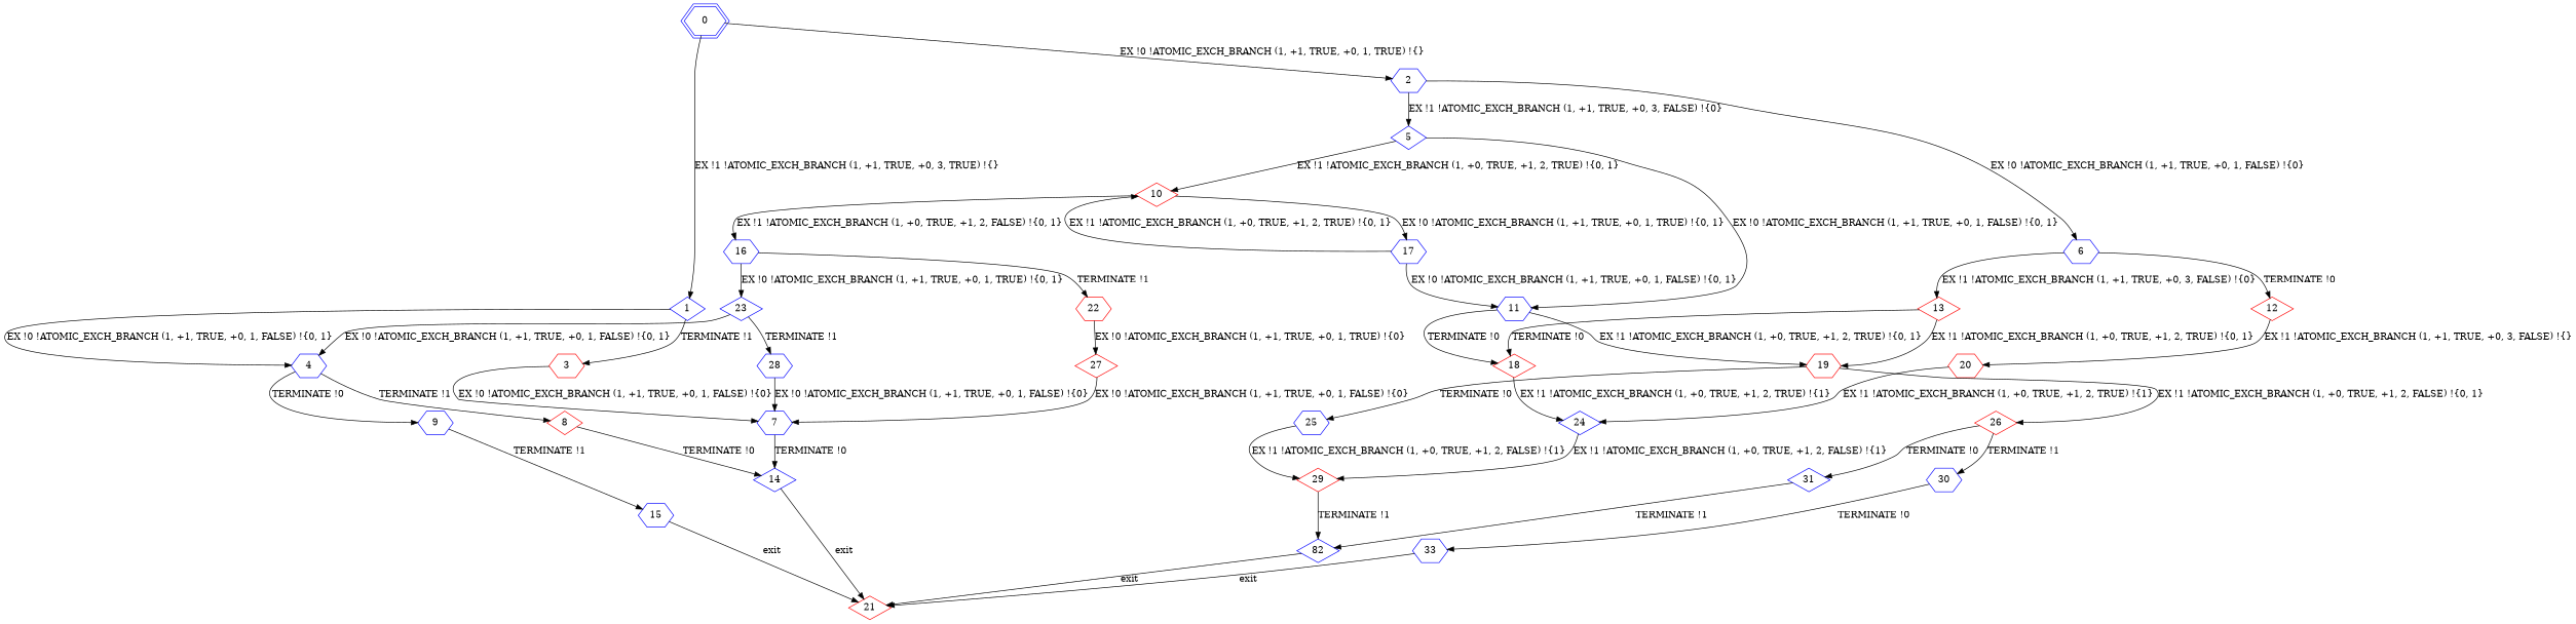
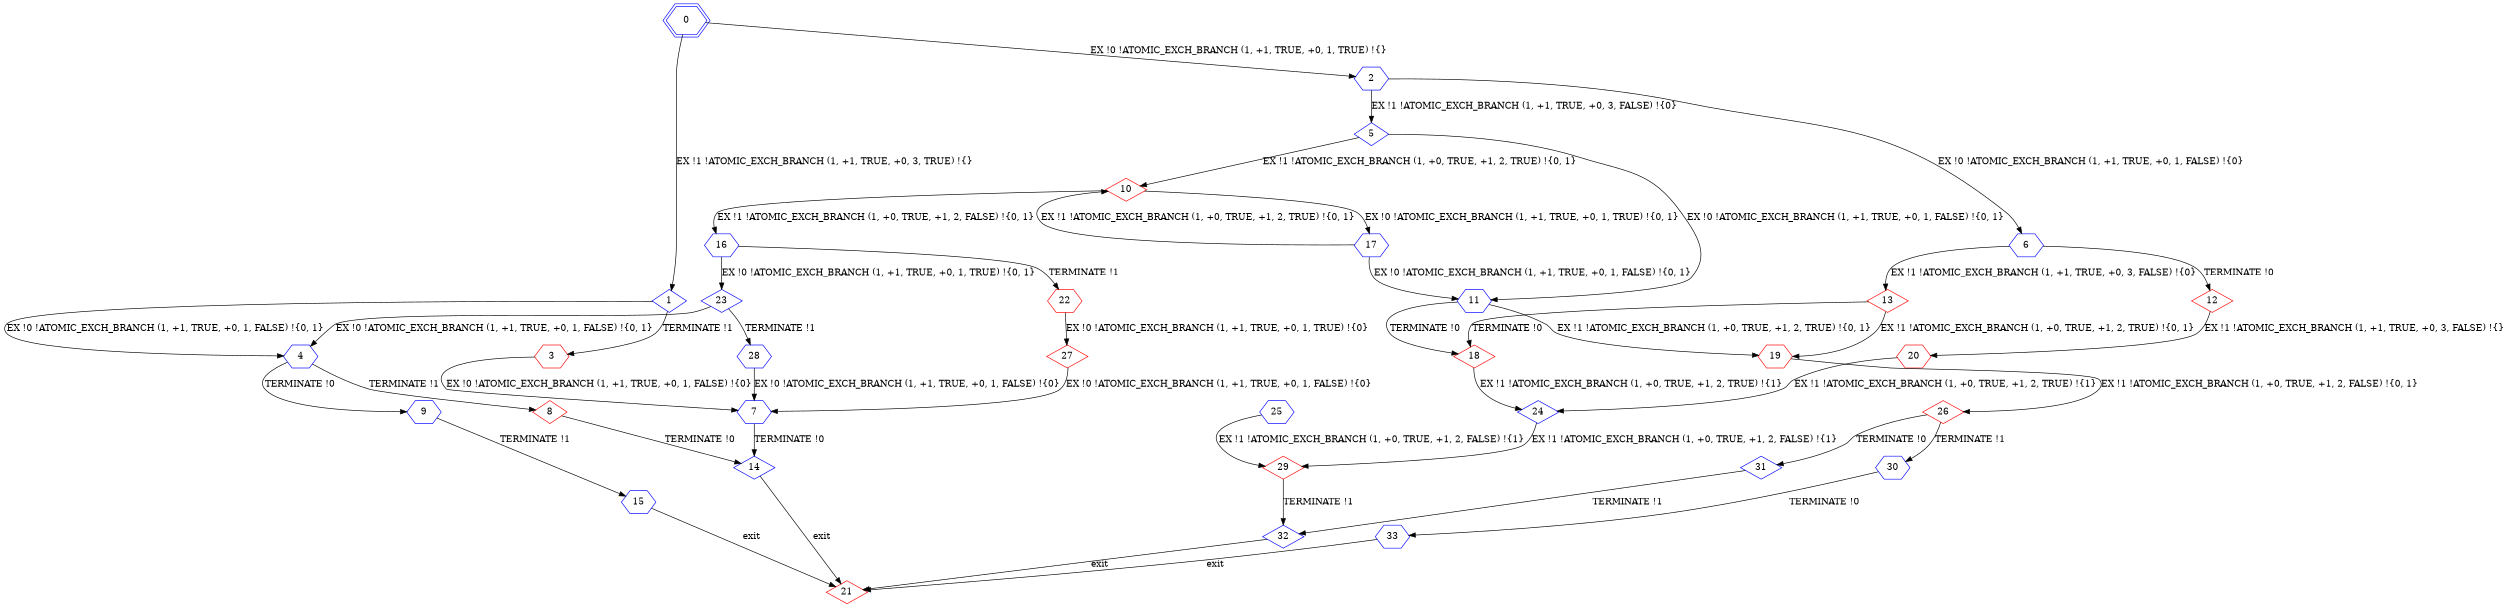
  digraph {
    node [color=blue shape=hexagon]
    0 [peripheries=2]
    1 [shape=diamond]
    2
    3 [color=red]
    4
    5 [shape=diamond]
    6
    7
    8 [color=red shape=diamond]
    9
    10 [color=red shape=diamond]
    11
    12 [color=red shape=diamond]
    13 [color=red shape=diamond]
    14 [shape=diamond]
    15
    16
    17
    18 [color=red shape=diamond]
    19 [color=red]
    20 [color=red]
    21 [color=red shape=diamond]
    22 [color=red]
    23 [shape=diamond]
    24 [shape=diamond]
    25
    26 [color=red shape=diamond]
    27 [color=red shape=diamond]
    28
    29 [color=red shape=diamond]
    30
    31 [shape=diamond]
-   32 [shape=diamond label=82]
+   32 [shape=diamond]
    33
    0 -> 1 [label="EX !1 !ATOMIC_EXCH_BRANCH (1, +1, TRUE, +0, 3, TRUE) !{}"]
    0 -> 2 [label="EX !0 !ATOMIC_EXCH_BRANCH (1, +1, TRUE, +0, 1, TRUE) !{}"]
    1 -> 3 [label="TERMINATE !1"]
    1 -> 4 [label="EX !0 !ATOMIC_EXCH_BRANCH (1, +1, TRUE, +0, 1, FALSE) !{0, 1}"]
    2 -> 5 [label="EX !1 !ATOMIC_EXCH_BRANCH (1, +1, TRUE, +0, 3, FALSE) !{0}"]
    2 -> 6 [label="EX !0 !ATOMIC_EXCH_BRANCH (1, +1, TRUE, +0, 1, FALSE) !{0}"]
    3 -> 7 [label="EX !0 !ATOMIC_EXCH_BRANCH (1, +1, TRUE, +0, 1, FALSE) !{0}"]
    4 -> 8 [label="TERMINATE !1"]
    4 -> 9 [label="TERMINATE !0"]
    5 -> 10 [label="EX !1 !ATOMIC_EXCH_BRANCH (1, +0, TRUE, +1, 2, TRUE) !{0, 1}"]
    5 -> 11 [label="EX !0 !ATOMIC_EXCH_BRANCH (1, +1, TRUE, +0, 1, FALSE) !{0, 1}"]
    6 -> 12 [label="TERMINATE !0"]
    6 -> 13 [label="EX !1 !ATOMIC_EXCH_BRANCH (1, +1, TRUE, +0, 3, FALSE) !{0}"]
    7 -> 14 [label="TERMINATE !0"]
    8 -> 14 [label="TERMINATE !0"]
    9 -> 15 [label="TERMINATE !1"]
    10 -> 16 [label="EX !1 !ATOMIC_EXCH_BRANCH (1, +0, TRUE, +1, 2, FALSE) !{0, 1}"]
    10 -> 17 [label="EX !0 !ATOMIC_EXCH_BRANCH (1, +1, TRUE, +0, 1, TRUE) !{0, 1}"]
    11 -> 18 [label="TERMINATE !0"]
    11 -> 19 [label="EX !1 !ATOMIC_EXCH_BRANCH (1, +0, TRUE, +1, 2, TRUE) !{0, 1}"]
    12 -> 20 [label="EX !1 !ATOMIC_EXCH_BRANCH (1, +1, TRUE, +0, 3, FALSE) !{}"]
    13 -> 18 [label="TERMINATE !0"]
    13 -> 19 [label="EX !1 !ATOMIC_EXCH_BRANCH (1, +0, TRUE, +1, 2, TRUE) !{0, 1}"]
    14 -> 21 [label=exit]
    15 -> 21 [label=exit]
    16 -> 22 [label="TERMINATE !1"]
    16 -> 23 [label="EX !0 !ATOMIC_EXCH_BRANCH (1, +1, TRUE, +0, 1, TRUE) !{0, 1}"]
    17 -> 10 [label="EX !1 !ATOMIC_EXCH_BRANCH (1, +0, TRUE, +1, 2, TRUE) !{0, 1}"]
    17 -> 11 [label="EX !0 !ATOMIC_EXCH_BRANCH (1, +1, TRUE, +0, 1, FALSE) !{0, 1}"]
    18 -> 24 [label="EX !1 !ATOMIC_EXCH_BRANCH (1, +0, TRUE, +1, 2, TRUE) !{1}"]
-   19 -> 25 [label="TERMINATE !0"]
    19 -> 26 [label="EX !1 !ATOMIC_EXCH_BRANCH (1, +0, TRUE, +1, 2, FALSE) !{0, 1}"]
    20 -> 24 [label="EX !1 !ATOMIC_EXCH_BRANCH (1, +0, TRUE, +1, 2, TRUE) !{1}"]
    22 -> 27 [label="EX !0 !ATOMIC_EXCH_BRANCH (1, +1, TRUE, +0, 1, TRUE) !{0}"]
    23 -> 4 [label="EX !0 !ATOMIC_EXCH_BRANCH (1, +1, TRUE, +0, 1, FALSE) !{0, 1}"]
    23 -> 28 [label="TERMINATE !1"]
    24 -> 29 [label="EX !1 !ATOMIC_EXCH_BRANCH (1, +0, TRUE, +1, 2, FALSE) !{1}"]
    25 -> 29 [label="EX !1 !ATOMIC_EXCH_BRANCH (1, +0, TRUE, +1, 2, FALSE) !{1}"]
    26 -> 30 [label="TERMINATE !1"]
    26 -> 31 [label="TERMINATE !0"]
    27 -> 7 [label="EX !0 !ATOMIC_EXCH_BRANCH (1, +1, TRUE, +0, 1, FALSE) !{0}"]
    28 -> 7 [label="EX !0 !ATOMIC_EXCH_BRANCH (1, +1, TRUE, +0, 1, FALSE) !{0}"]
    29 -> 32 [label="TERMINATE !1"]
    30 -> 33 [label="TERMINATE !0"]
    31 -> 32 [label="TERMINATE !1"]
    32 -> 21 [label=exit]
    33 -> 21 [label=exit]
  }
